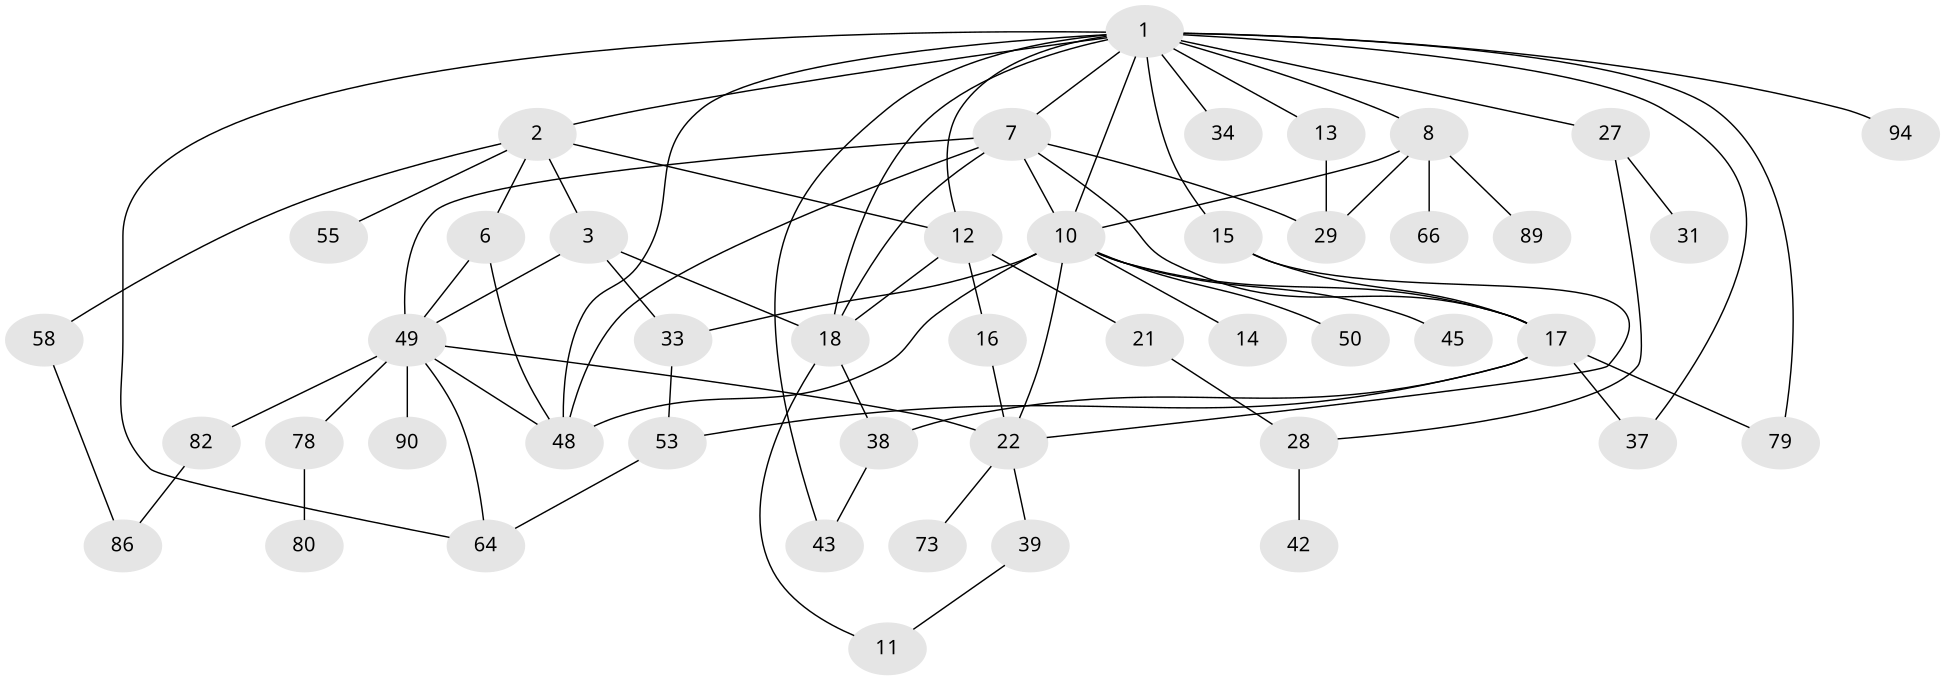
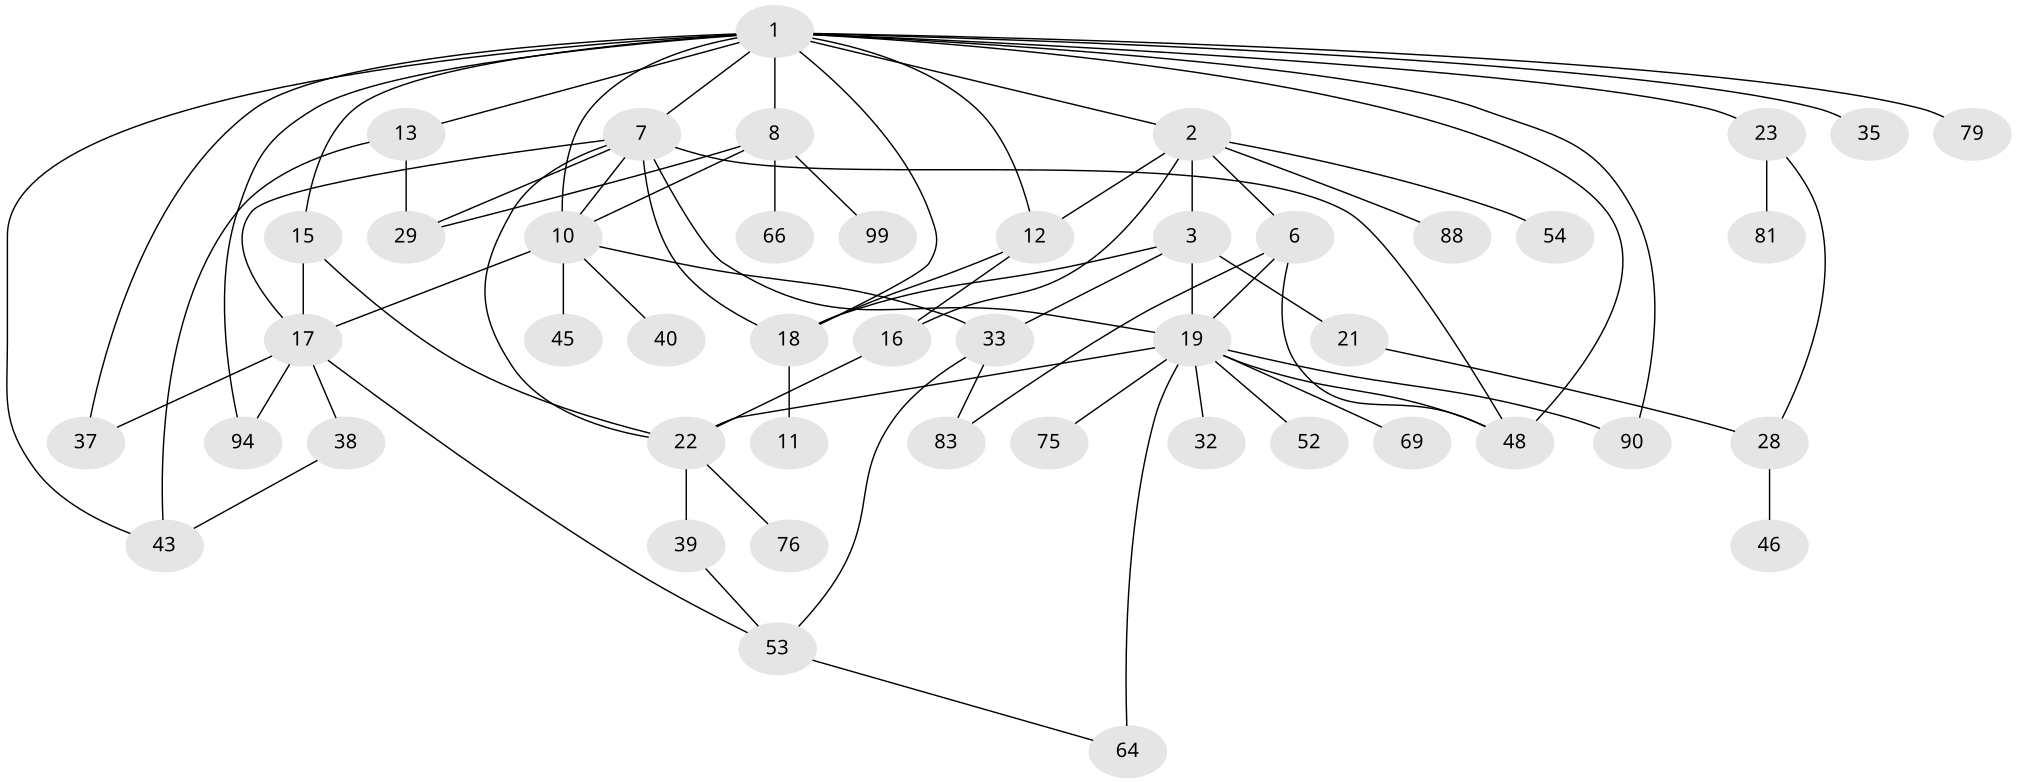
  graph {
    fontname="Noto Sans"
    node [color=gray90 fontname="Noto Sans" style=filled]
    edge [fontname="Noto Sans"]
    1 [super="+4+24+30"]
    2
    7 [super="+55+51"]
    8 [super="+74+44"]
    10 [super="+65+11"]
    12 [super="+50+20"]
    13 [super="+60"]
    15
    18 [super="+56+95"]
-   27
-   34
+   27 [label=23]
+   34 [label=35]
    37 [super="+82+81"]
    43
    48 [super="+85+49"]
    64 [super="+75+93"]
    79
    94
    3 [super="+9"]
    6
    16 [super="+25"]
-   54 [label=55]
-   58
-   19 [super="+42+26" label=49]
+   54
+   58 [label=88]
+   19 [super="+42+26"]
    17
    22 [super="+23"]
    29
    66
-   99 [label=89]
+   99
    33 [super="+63"]
-   14
-   40 [super="+59" label=50]
+   40 [super="+59"]
    45
    21 [super="+89"]
    38
    n35 [label=11]
    28 [super="+62+36"]
-   31
-   86
-   52 [label=82]
-   78
+   31 [label=81]
+   83 [super="+97"]
+   32
+   52
+   69 [super="+101"]
+   78 [label=75]
    90
    53 [super="+72+71"]
    39 [super="+88"]
-   76 [label=73]
-   80
-   46 [label=42]
+   76
+   46
    1 -- 2
    1 -- 7
    1 -- 8 [weight=2]
    1 -- 10
    1 -- 12
    1 -- 13
    1 -- 15
    1 -- 18
    1 -- 27
    1 -- 34
    1 -- 37
    1 -- 43
    1 -- 48
-   1 -- 64
+   1 -- 90
    1 -- 79
    1 -- 94
    2 -- 12
    2 -- 3
    2 -- 6
+   2 -- 16
    2 -- 54
    2 -- 58
    7 -- 10
    7 -- 18
    7 -- 48
    7 -- 19
    7 -- 17
-   10 -- 22
+   7 -- 22
    7 -- 29
    8 -- 10
    8 -- 29
    8 -- 66
    8 -- 99
-   10 -- 48
    10 -- 17
    10 -- 33 [weight=2]
-   10 -- 14
    10 -- 40
    10 -- 45
    12 -- 18
    12 -- 16
-   12 -- 21
+   3 -- 21
+   13 -- 43
    13 -- 29
    15 -- 17
    15 -- 22
-   18 -- 38
    18 -- n35
    27 -- 28
    27 -- 31
    3 -- 18
    3 -- 19
    3 -- 33
    6 -- 48
    6 -- 19
+   6 -- 83
    16 -- 22
-   58 -- 86
    19 -- 48
    19 -- 64 [weight=2]
    19 -- 22
+   19 -- 32
    19 -- 52
+   19 -- 69
    19 -- 78
    19 -- 90
    17 -- 37
-   17 -- 79
+   17 -- 94
    17 -- 38
    17 -- 53
    22 -- 39
    22 -- 76
+   33 -- 83
    33 -- 53
    21 -- 28
    38 -- 43
    28 -- 46
-   52 -- 86
-   78 -- 80
    53 -- 64
-   39 -- n35
+   39 -- 53
  }
